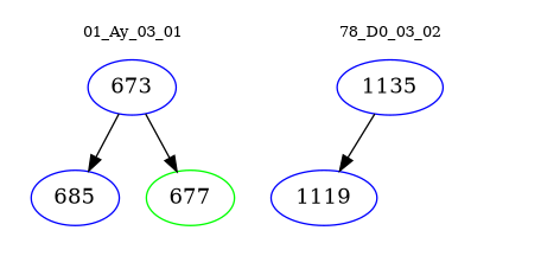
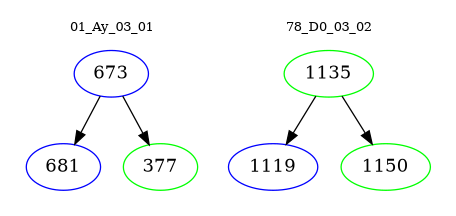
  digraph {
    node [color=blue]
    edge [color=black]
    n1 [label=673]
-   n2 [label=685]
-   n3 [color=green label=677]
-   n4 [label=1135]
+   n2 [label=681]
+   n3 [color=green label=377]
+   n4 [color=green label=1135]
    n5 [label=1119]
+   n6 [color=green label=1150]
    subgraph cluster_1 {
      color=white
      fontsize=10
      label="01_Ay_03_01"
      n1
      n2
      n3
    }
    subgraph cluster_2 {
      color=white
      fontsize=10
      label="78_D0_03_02"
      n4
      n5
+     n6
    }
    n1 -> n2
    n1 -> n3
    n4 -> n5
+   n4 -> n6
  }
